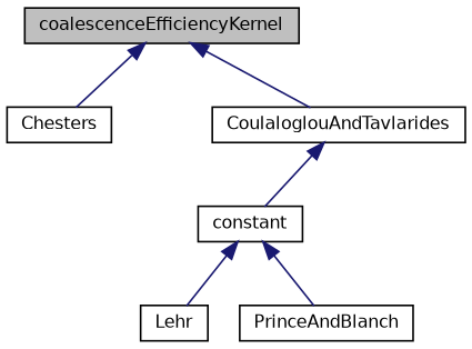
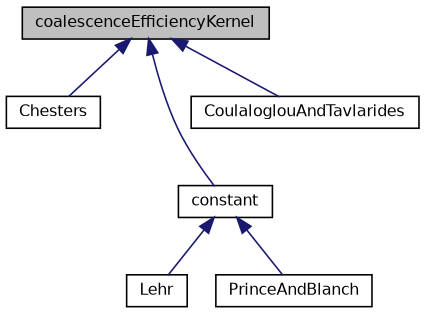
  digraph {
    node [color=black fontname=Helvetica fontsize=10 shape=record]
    edge [color=midnightblue dir=back fontname=Helvetica fontsize=10 labelfontname=Helvetica labelfontsize=10 style=solid]
    n1 [fillcolor=grey75 fontcolor=black height=0.2 label=coalescenceEfficiencyKernel style=filled width=0.4]
    n2 [height=0.2 label=Chesters width=0.4]
    n3 [height=0.2 label=constant width=0.4]
    n4 [height=0.2 label=CoulaloglouAndTavlarides width=0.4]
    n5 [height=0.2 label=Lehr width=0.4]
    n6 [height=0.2 label=PrinceAndBlanch width=0.4]
    n1 -> n2
-   n4 -> n3
+   n1 -> n3
    n1 -> n4
    n3 -> n5
    n3 -> n6
  }
